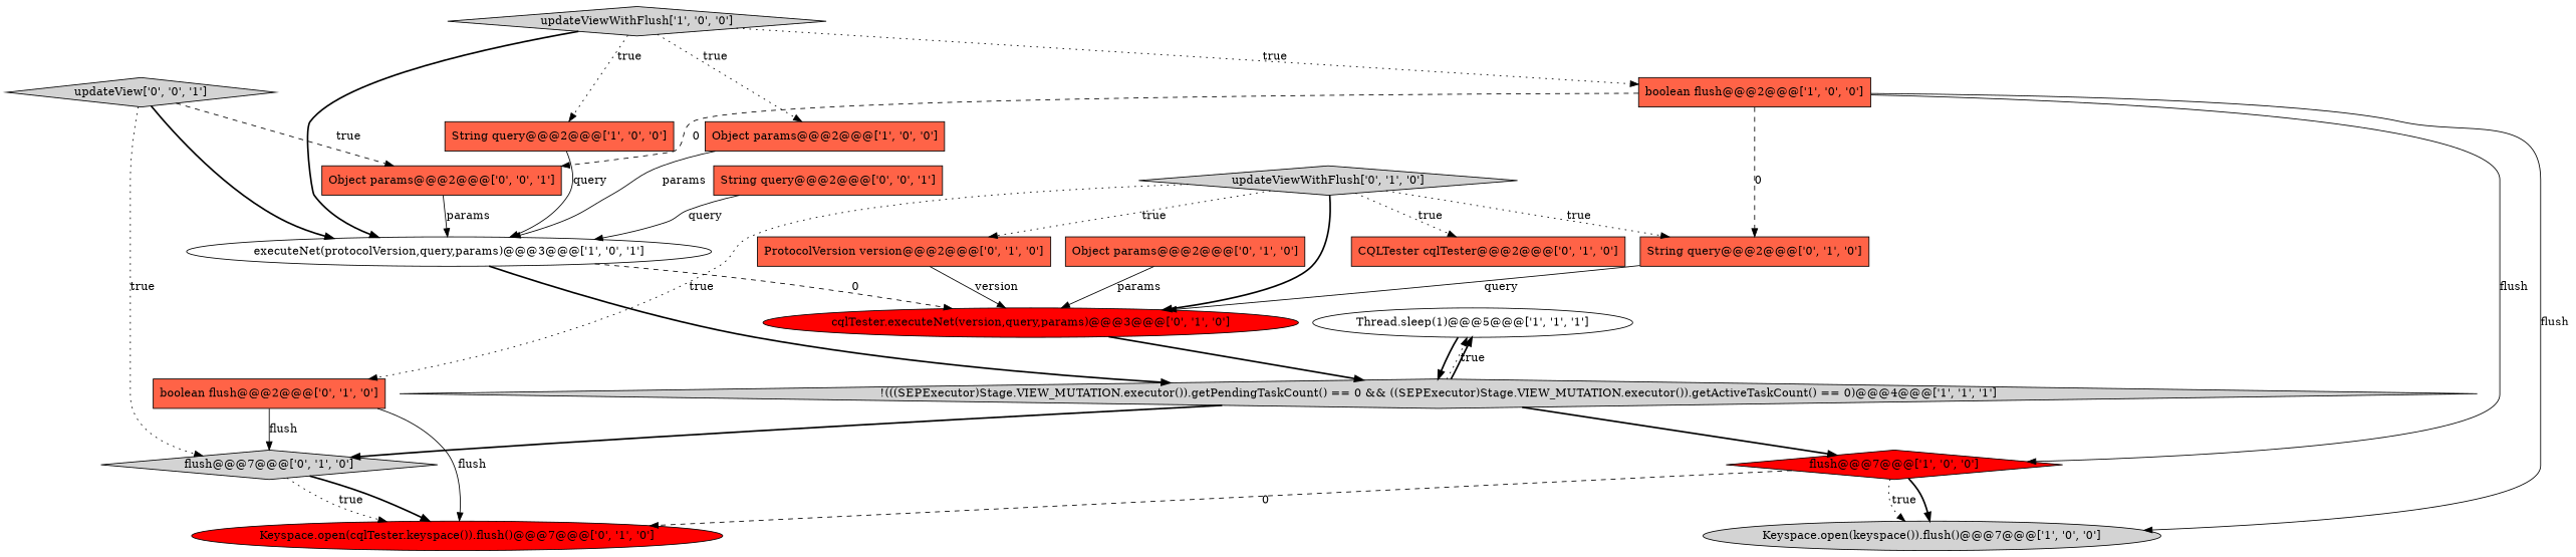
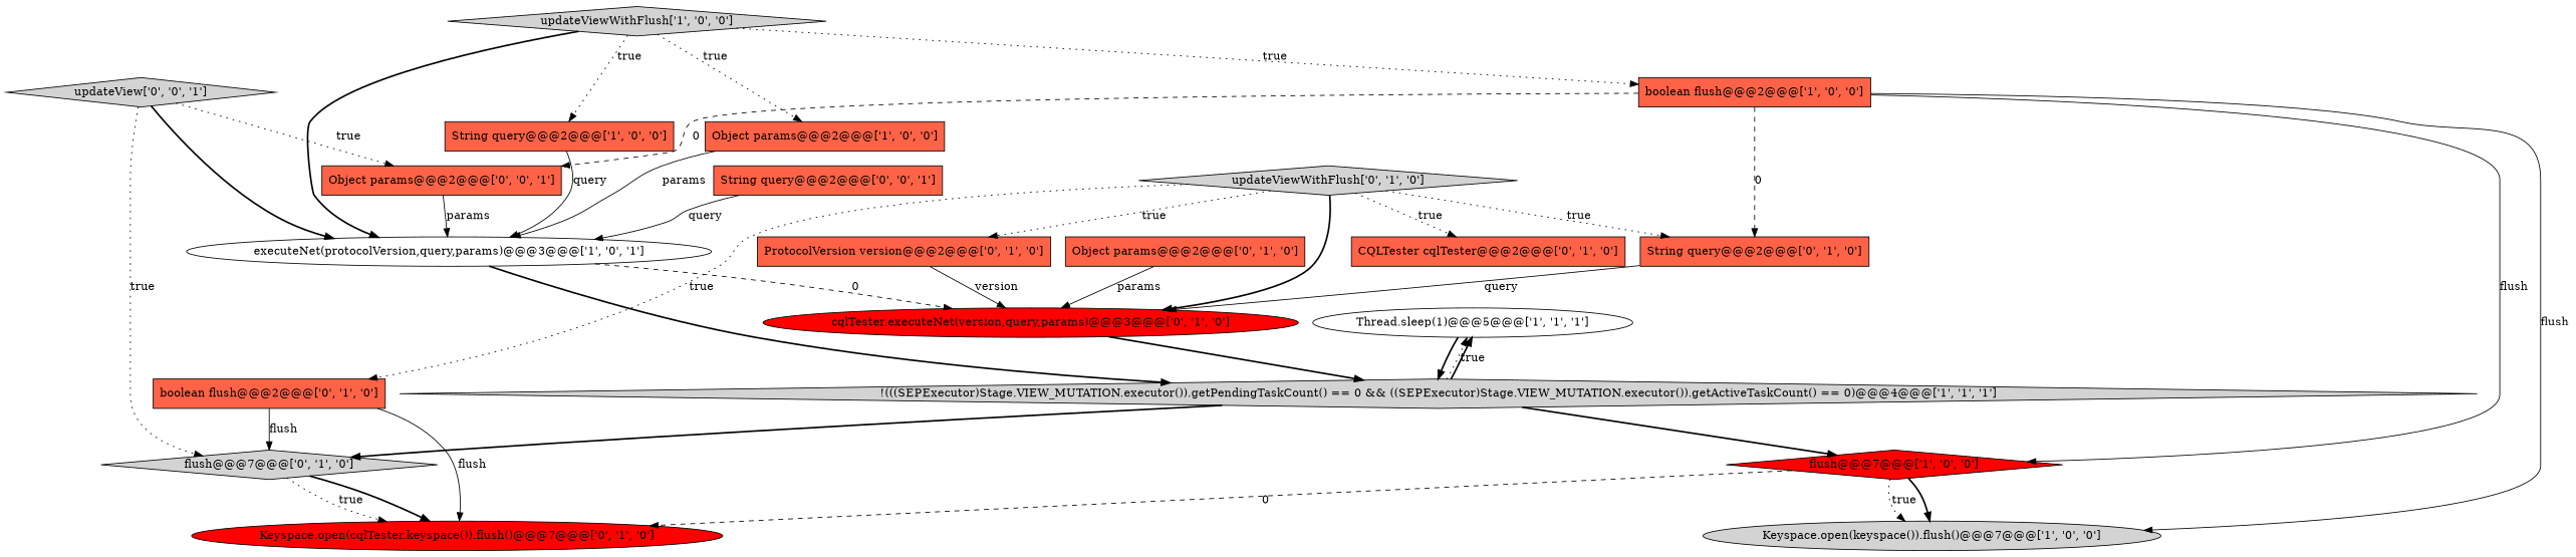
  digraph {
    node [fillcolor=tomato shape=box style=filled]
    edge [style=dotted]
    n1 [fillcolor=white label="Thread.sleep(1)@@@5@@@['1', '1', '1']" shape=ellipse]
    n2 [fillcolor=lightgray label="!(((SEPExecutor)Stage.VIEW_MUTATION.executor()).getPendingTaskCount() == 0 && ((SEPExecutor)Stage.VIEW_MUTATION.executor()).getActiveTaskCount() == 0)@@@4@@@['1', '1', '1']" shape=diamond]
    n3 [fillcolor=lightgray label="flush@@@7@@@['0', '1', '0']" shape=diamond]
    n4 [fillcolor=red label="flush@@@7@@@['1', '0', '0']" shape=diamond]
    n5 [fillcolor=red label="Keyspace.open(cqlTester.keyspace()).flush()@@@7@@@['0', '1', '0']" shape=ellipse]
    n6 [label="boolean flush@@@2@@@['1', '0', '0']"]
    n7 [label="String query@@@2@@@['0', '1', '0']"]
    n8 [label="Object params@@@2@@@['0', '0', '1']"]
    n9 [fillcolor=lightgray label="Keyspace.open(keyspace()).flush()@@@7@@@['1', '0', '0']" shape=ellipse]
    n10 [fillcolor=red label="cqlTester.executeNet(version,query,params)@@@3@@@['0', '1', '0']" shape=ellipse]
    n11 [fillcolor=white label="executeNet(protocolVersion,query,params)@@@3@@@['1', '0', '1']" shape=ellipse]
    n12 [label="String query@@@2@@@['1', '0', '0']"]
    n13 [label="String query@@@2@@@['0', '0', '1']"]
    n14 [label="ProtocolVersion version@@@2@@@['0', '1', '0']"]
    n15 [label="Object params@@@2@@@['0', '1', '0']"]
    n16 [label="CQLTester cqlTester@@@2@@@['0', '1', '0']"]
    n17 [label="Object params@@@2@@@['1', '0', '0']"]
    n18 [fillcolor=lightgray label="updateViewWithFlush['1', '0', '0']" shape=diamond]
    n19 [fillcolor=lightgray label="updateView['0', '0', '1']" shape=diamond]
    n20 [fillcolor=lightgray label="updateViewWithFlush['0', '1', '0']" shape=diamond]
    n21 [label="boolean flush@@@2@@@['0', '1', '0']"]
    n1 -> n2 [style=bold]
    n2 -> n1 [style=bold]
    n2 -> n1 [label=true]
    n2 -> n3 [style=bold]
    n2 -> n4 [style=bold]
    n3 -> n5 [style=bold]
    n3 -> n5 [label=true]
    n4 -> n5 [label=0 style=dashed]
    n4 -> n9 [style=bold]
    n4 -> n9 [label=true]
    n6 -> n4 [label=flush style=solid]
    n6 -> n7 [label=0 style=dashed]
    n6 -> n8 [label=0 style=dashed]
    n6 -> n9 [label=flush style=solid]
    n7 -> n10 [label=query style=solid]
    n8 -> n11 [label=params style=solid]
    n10 -> n2 [style=bold]
    n11 -> n2 [style=bold]
    n11 -> n10 [label=0 style=dashed]
    n12 -> n11 [label=query style=solid]
    n13 -> n11 [label=query style=solid]
    n14 -> n10 [label=version style=solid]
    n15 -> n10 [label=params style=solid]
    n17 -> n11 [label=params style=solid]
    n18 -> n6 [label=true]
    n18 -> n11 [style=bold]
    n18 -> n12 [label=true]
    n18 -> n17 [label=true]
    n19 -> n3 [label=true]
-   n19 -> n8 [label=true style=dashed]
+   n19 -> n8 [label=true]
    n19 -> n11 [style=bold]
    n20 -> n7 [label=true]
    n20 -> n10 [style=bold]
    n20 -> n14 [label=true]
    n20 -> n16 [label=true]
    n20 -> n21 [label=true]
    n21 -> n3 [label=flush style=solid]
    n21 -> n5 [label=flush style=solid]
  }
